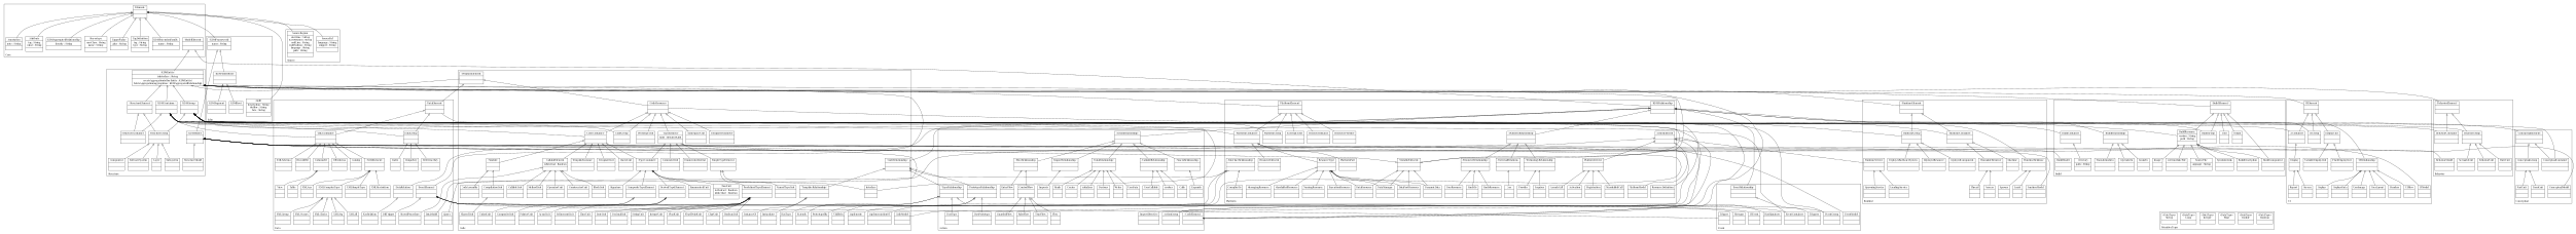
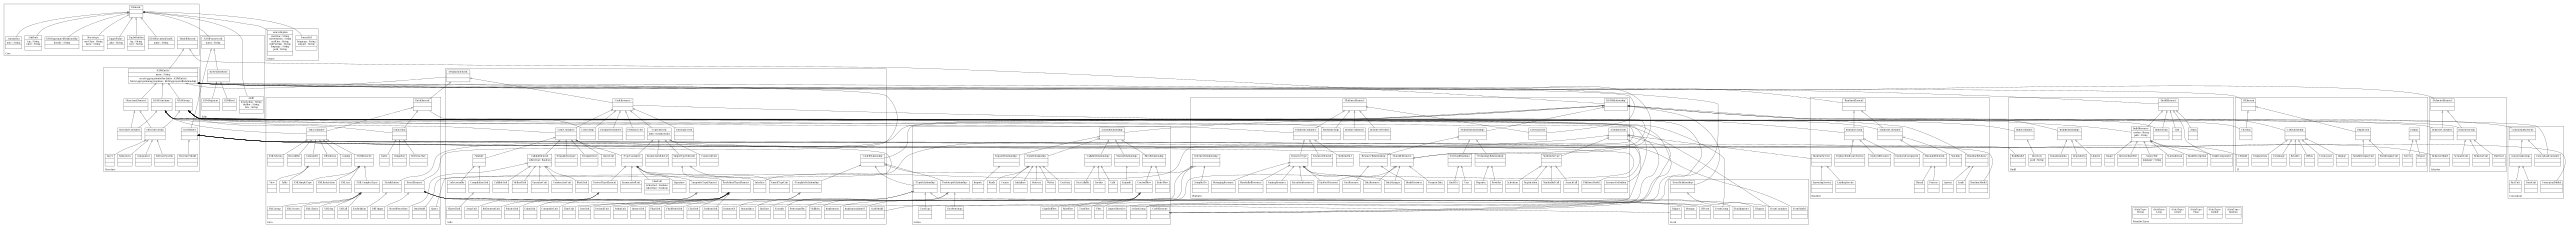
  digraph {
    compound=true
    fontname="Playfair Display"
    labeljust=l
    labelloc=t
    nodeSep=0.75
    rankdir=BT
    node [fontname="Playfair Display" shape=record]
    edge [arrowhead=onormal constraint=true fontname="Playfair Display" group=KDMGroup minlen=2]
    n1 [label="{Subsystem| | }"]
    n2 [label="{StructureGroup| | }"]
    n3 [label="{/StructureElement/| | }"]
    n4 [label="{/KDMGroup/| | }"]
    n5 [label="{Layer| | }"]
    n6 [label="{StructureModel| | }"]
    n7 [label="{/KDMModel/| | }"]
-   n8 [label="{/KDMEntity/|isInterface : String|createAggregation(otherEntity : KDMEntity)\ndeleteAggregation(aggregation : KDMAggregatedRelationship)\n}"]
+   n8 [label="{/KDMEntity/|name : String|createAggregation(otherEntity : KDMEntity)\ndeleteAggregation(aggregation : KDMAggregatedRelationship)\n}"]
    n9 [label="{Component| | }"]
    n10 [label="{SoftwareSystem| | }"]
    n11 [label="{StructureContainer| | }"]
    n12 [label="{/KDMContainer/| | }"]
    n13 [label="{/PlatformElement/| | }"]
    n14 [label="{PlatformGroup| | }"]
    n15 [label="{PlatformModel| | }"]
    n16 [label="{Requires| | }"]
    n17 [label="{/TechnologyRelationship/| | }"]
    n18 [label="{/PlatformRelationship/| | }"]
    n19 [label="{ResourceProvider| | }"]
    n20 [label="{/KDMRelationship/| | }"]
    n21 [label="{CompliesTo| | }"]
    n22 [label="{/InterfaceRelationship/| | }"]
    n23 [label="{PlatformPart| | }"]
    n24 [label="{/PlatformContainer/| | }"]
    n25 [label="{ResourceElement| | }"]
    n26 [label="{ResourceType| | }"]
    n27 [label="{ResourceInstance| | }"]
    n28 [label="{BindsTo| | }"]
    n29 [label="{/ResourceRelationship/| | }"]
    n30 [label="{Provides| | }"]
    n31 [label="{NamingResource| | }"]
    n32 [label="{MarshalledResource| | }"]
    n33 [label="{MessagingResource| | }"]
    n34 [label="{DataResource| | }"]
    n35 [label="{/StorableElement/| | }"]
    n36 [label="{ExecutionResource| | }"]
    n37 [label="{ExternalActor| | }"]
    n38 [label="{/ExternalRelations/| | }"]
    n39 [label="{Uses| | }"]
    n40 [label="{DataPortResource| | }"]
    n41 [label="{DynamicData| | }"]
    n42 [label="{DataManager| | }"]
    n43 [label="{PlatformService| | }"]
    n44 [label="{ActionElement| | }"]
    n45 [label="{MarshalledCall| | }"]
    n46 [label="{Registration| | }"]
    n47 [label="{Activation| | }"]
    n48 [label="{AsynchCall| | }"]
    n49 [label="{UsesResource| | }"]
    n50 [label="{BindsResource| | }"]
    n51 [label="{ResourceDefinition| | }"]
    n52 [label="{Image| | }"]
    n53 [label="{BuildResource|version : String\npath : String| }"]
    n54 [label="{/BuildElement/| | }"]
    n55 [label="{BuildDescription| | }"]
    n56 [label="{DependsOn| | }"]
    n57 [label="{/BuildRelationship/| | }"]
    n58 [label="{SymbolicLink| | }"]
    n59 [label="{LinksTo| | }"]
    n60 [label="{BuildGroup| | }"]
    n61 [label="{TransformsInto| | }"]
    n62 [label="{SourceFile|language : String| }"]
    n63 [label="{BuildContainer| | }"]
    n64 [label="{BuildModel| | }"]
    n65 [label="{Directory|path : String| }"]
    n66 [label="{BuildComponent| | }"]
    n67 [label="{IntermediateFile| | }"]
    n68 [label="{Origin| | }"]
    n69 [label="{Tool| | }"]
    n70 [label="{/ModelElement/| | }"]
    n71 [label="{/Element/| | }"]
    n72 [label="{KDMAggregatedRelationship|density : String| }"]
    n73 [label="{Attribute|tag : String\nvalue : String| }"]
    n74 [label="{Annotation|note : String| }"]
    n75 [label="{KDMExtensionFamily|name : String| }"]
    n76 [label="{TagDefinition|tag : String\ntype : String| }"]
    n77 [label="{TaggedValue|value : String| }"]
    n78 [label="{Stereotype|baseClass : String\nname : String| }"]
    n79 [label="{Screen| | }"]
    n80 [label="{Display| | }"]
-   n81 [label="{UIContainer| | }"]
    n82 [label="{Report| | }"]
    n83 [label="{UIModel| | }"]
    n84 [label="{UIElement| | }"]
    n85 [label="{UsesLayout| | }"]
    n86 [label="{/UIRelationship/| | }"]
    n87 [label="{DisplayUnit| | }"]
    n88 [label="{VariableDisplayUnit| | }"]
    n89 [label="{FixedDisplayUnit| | }"]
    n90 [label="{UsesImage| | }"]
    n91 [label="{DisplaysData| | }"]
    n92 [label="{Displays| | }"]
    n93 [label="{UIFlow| | }"]
    n94 [label="{Renders| | }"]
    n95 [label="{UIGroup| | }"]
    n96 [label="{&#171;DataType&#187;\nBoolean|}"]
    n97 [label="{&#171;DataType&#187;\nDouble|}"]
    n98 [label="{&#171;DataType&#187;\nFloat|}"]
    n99 [label="{&#171;DataType&#187;\nInteger|}"]
    n100 [label="{&#171;DataType&#187;\nLong|}"]
    n101 [label="{&#171;DataType&#187;\nString|}"]
    n102 [label="{/CodeElement/| | }"]
    n103 [label="{ControlFlow| | }"]
    n104 [label="{/FlowRelationship/| | }"]
    n105 [label="{/ActionRelationship/| | }"]
    n106 [label="{UsesCallable| | }"]
    n107 [label="{/CallableRelationship/| | }"]
    n108 [label="{Calls| | }"]
    n109 [label="{Creates| | }"]
    n110 [label="{/DataRelationship/| | }"]
    n111 [label="{Reads| | }"]
    n112 [label="{UsesData| | }"]
    n113 [label="{Writes| | }"]
    n114 [label="{Destroys| | }"]
    n115 [label="{UsesPrototype| | }"]
    n116 [label="{/PrototypeRelationship/| | }"]
    n117 [label="{ImportDirective| | }"]
    n118 [label="{Imports| | }"]
    n119 [label="{/ImportRelationship/| | }"]
    n120 [label="{UsesType| | }"]
    n121 [label="{/TypeRelationship/| | }"]
    n122 [label="{Expands| | }"]
    n123 [label="{/MacroRelationship/| | }"]
    n124 [label="{EntryFlow| | }"]
    n125 [label="{Flow| | }"]
    n126 [label="{TrueFlow| | }"]
    n127 [label="{FalseFlow| | }"]
    n128 [label="{GuardedFlow| | }"]
    n129 [label="{Initializes| | }"]
    n130 [label="{Invokes| | }"]
    n131 [label="{ActionGroup| | }"]
    n132 [label="{/KDMFramework/|name : String| }"]
    n133 [label="{/KDMModelRoot/| | }"]
    n134 [label="{KDMRoot| | }"]
    n135 [label="{Audit|description : String\nduthor : String\ndate : String| }"]
    n136 [label="{KDMSegment| | }"]
    n137 [label="{/RuntimeElement/| | }"]
    n138 [label="{RuntimeModel| | }"]
    n139 [label="{/RuntimeContainer/| | }"]
    n140 [label="{Process| | }"]
    n141 [label="{/RunnableElement/| | }"]
    n142 [label="{Thread| | }"]
    n143 [label="{/RuntimeRelation/| | }"]
    n144 [label="{Machine| | }"]
    n145 [label="{DeployedSoftwareSystem| | }"]
    n146 [label="{RuntimeGroup| | }"]
    n147 [label="{DeployedComponent| | }"]
    n148 [label="{LoadingService| | }"]
    n149 [label="{RuntimeService| | }"]
    n150 [label="{SpawningService| | }"]
    n151 [label="{Loads| | }"]
    n152 [label="{Spawns| | }"]
    n153 [label="{DeployedResource| | }"]
    n154 [label="{SourceRef|language : String\nsnippet : String| }"]
    n155 [label="{SourceRegion|startLine : String\nstartPosition : String\nendLine : String\nendPosition : String\nlanguage : String\npath : String| }"]
    n156 [label="{/CodeRelationship/| | }"]
    n157 [label="{CallableElement|isExternal : Boolean| }"]
    n158 [label="{/CodeContainer/| | }"]
    n159 [label="{/CodeResource/| | }"]
    n160 [label="{PrototypeUnit| | }"]
    n161 [label="{/ProgramElement/| | }"]
    n162 [label="{PrototypedBy| | }"]
    n163 [label="{MethodUnit| | }"]
    n164 [label="{CodeAssembly| | }"]
    n165 [label="{/Module/| | }"]
    n166 [label="{MacroUnit| | }"]
    n167 [label="{CodeGroup| | }"]
    n168 [label="{CallableUnit| | }"]
    n169 [label="{TemplateUnit| | }"]
    n170 [label="{TemplateParameter| | }"]
    n171 [label="{TemplateInstance| | }"]
    n172 [label="{Instantiates| | }"]
    n173 [label="{/TemplateRelationship/| | }"]
    n174 [label="{BlockUnit| | }"]
    n175 [label="{ConstructorUnit| | }"]
    n176 [label="{InstanceOf| | }"]
    n177 [label="{CompilationUnit| | }"]
    n178 [label="{CodeModel| | }"]
    n179 [label="{OperatorUnit| | }"]
    n180 [label="{ArrayUnit| | }"]
    n181 [label="{DerivedTypeElement| | }"]
    n182 [label="{/TypeContainer/| | }"]
    n183 [label="{BooleanUnit| | }"]
    n184 [label="{PredefinedTypeElement| | }"]
    n185 [label="{SimpleTypeElement| | }"]
    n186 [label="{CharUnit| | }"]
    n187 [label="{ClassUnit|isAbstract : Boolean\nisInterface : Boolean| }"]
    n188 [label="{/TypeElement/|kind : InstanceKind| }"]
    n189 [label="{CompositeUnit| | }"]
    n190 [label="{CompositeTypeElement| | }"]
    n191 [label="{EnumeratedLiteral| | }"]
    n192 [label="{EnumeratedUnit| | }"]
    n193 [label="{Extends| | }"]
    n194 [label="{FixedPointUnit| | }"]
    n195 [label="{FloatUnit| | }"]
    n196 [label="{HasType| | }"]
    n197 [label="{ImplementationOf| | }"]
    n198 [label="{Implements| | }"]
    n199 [label="{IntegerUnit| | }"]
    n200 [label="{Interface| | }"]
    n201 [label="{PointerUnit| | }"]
    n202 [label="{NamedTypeUnit| | }"]
    n203 [label="{RefinementUnit| | }"]
    n204 [label="{Signature| | }"]
    n205 [label="{StringUnit| | }"]
    n206 [label="{UnionUnit| | }"]
    n207 [label="{NamespaceUnit| | }"]
    n208 [label="{VisibleIn| | }"]
    n209 [label="{CommentUnit| | }"]
    n210 [label="{SharedUnit| | }"]
    n211 [label="{DecimalUnit| | }"]
    n212 [label="{DateUnit| | }"]
    n213 [label="{TimeUnit| | }"]
    n214 [label="{ConceptualModel| | }"]
    n215 [label="{/ConceptualElement/| | }"]
    n216 [label="{TermUnit| | }"]
    n217 [label="{ConceptualGroup| | }"]
    n218 [label="{FactUnit| | }"]
    n219 [label="{ConceptualContainer| | }"]
    n220 [label="{BehaviorGroup| | }"]
    n221 [label="{/BehaviorElement/| | }"]
    n222 [label="{BehaviorUnit| | }"]
    n223 [label="{ScenarioUnit| | }"]
    n224 [label="{RuleUnit| | }"]
    n225 [label="{BehaviorModel| | }"]
    n226 [label="{BehaviorContainer| | }"]
    n227 [label="{DataModel| | }"]
    n228 [label="{/DataContainer/| | }"]
    n229 [label="{/DataElement/| | }"]
    n230 [label="{DataGroup| | }"]
    n231 [label="{UniqueKey| | }"]
    n232 [label="{Index| | }"]
    n233 [label="{KeyRelation| | }"]
    n234 [label="{/DataRelation/| | }"]
    n235 [label="{ReferenceKey| | }"]
    n236 [label="{Catalog| | }"]
    n237 [label="{DBSchema| | }"]
    n238 [label="{Table| | }"]
    n239 [label="{ColumnSet| | }"]
    n240 [label="{View| | }"]
    n241 [label="{Query| | }"]
    n242 [label="{RecordFile| | }"]
    n243 [label="{DBTrigger| | }"]
    n244 [label="{/EventElement/| | }"]
    n245 [label="{StoredProcedure| | }"]
    n246 [label="{XMLSchema| | }"]
    n247 [label="{/XMLElement/| | }"]
    n248 [label="{/XMLComplexType/| | }"]
    n249 [label="{XMLAll| | }"]
    n250 [label="{XMLSeq| | }"]
    n251 [label="{XMLChoice| | }"]
    n252 [label="{XMLOccurs| | }"]
    n253 [label="{XMLGroup| | }"]
    n254 [label="{XMLAny| | }"]
    n255 [label="{XMLRestriction| | }"]
    n256 [label="{XMLSimpleType| | }"]
    n257 [label="{EventModel| | }"]
    n258 [label="{Trigger| | }"]
    n259 [label="{Triggers| | }"]
    n260 [label="{/EventRelationship/| | }"]
    n261 [label="{Message| | }"]
    n262 [label="{EventGroup| | }"]
    n263 [label="{EventContainer| | }"]
    n264 [label="{HasSignature| | }"]
    n265 [label="{UIEvent| | }"]
    subgraph cluster_1 {
      color=black
      label=Structure
      n1
      n2
      n3
      n4
      n5
      n6
      n7
      n8
      n9
      n10
      n11
      n12
    }
    subgraph cluster_2 {
      color=black
      label=Platform
      n13
      n14
      n15
      n16
      n17
      n18
      n19
      n20
      n21
      n22
      n23
      n24
      n25
      n26
      n27
      n28
      n29
      n30
      n31
      n32
      n33
      n34
      n35
      n36
      n37
      n38
      n39
      n40
      n41
      n42
      n43
      n44
      n45
      n46
      n47
      n48
      n49
      n50
      n51
    }
    subgraph cluster_3 {
      color=black
      label=Build
      n52
      n53
      n54
      n55
      n56
      n57
      n58
      n59
      n60
      n61
      n62
      n63
      n64
      n65
      n66
      n67
      n68
      n69
    }
    subgraph cluster_4 {
      color=black
      label=Core
      n70
      n71
      n72
      n73
      n74
      n75
      n76
      n77
      n78
    }
    subgraph cluster_5 {
      color=black
      label=UI
      n79
      n80
-     n81
      n82
      n83
      n84
      n85
      n86
      n87
      n88
      n89
      n90
      n91
      n92
      n93
      n94
      n95
    }
    subgraph cluster_6 {
      color=black
      label=PrimitiveTypes
      n96
      n97
      n98
      n99
      n100
      n101
    }
    subgraph cluster_7 {
      color=black
      label=Action
      n102
      n103
      n104
      n105
      n106
      n107
      n108
      n109
      n110
      n111
      n112
      n113
      n114
      n115
      n116
      n117
      n118
      n119
      n120
      n121
      n122
      n123
      n124
      n125
      n126
      n127
      n128
      n129
      n130
      n131
    }
    subgraph cluster_8 {
      color=black
      label=kdm
      n132
      n133
      n134
      n135
      n136
    }
    subgraph cluster_9 {
      color=black
      label=Runtime
      n137
      n138
      n139
      n140
      n141
      n142
      n143
      n144
      n145
      n146
      n147
      n148
      n149
      n150
      n151
      n152
      n153
    }
    subgraph cluster_10 {
      color=black
      label=Source
      n154
      n155
    }
    subgraph cluster_11 {
      color=black
      label=Code
      n156
      n157
      n158
      n159
      n160
      n161
      n162
      n163
      n164
      n165
      n166
      n167
      n168
      n169
      n170
      n171
      n172
      n173
      n174
      n175
      n176
      n177
      n178
      n179
      n180
      n181
      n182
      n183
      n184
      n185
      n186
      n187
      n188
      n189
      n190
      n191
      n192
      n193
      n194
      n195
      n196
      n197
      n198
      n199
      n200
      n201
      n202
      n203
      n204
      n205
      n206
      n207
      n208
      n209
      n210
      n211
      n212
      n213
    }
    subgraph cluster_12 {
      color=black
      label=Conceptual
      n214
      n215
      n216
      n217
      n218
      n219
    }
    subgraph cluster_13 {
      color=black
      label=Behavior
      n220
      n221
      n222
      n223
      n224
      n225
      n226
    }
    subgraph cluster_14 {
      color=black
      label=Data
      n227
      n228
      n229
      n230
      n231
      n232
      n233
      n234
      n235
      n236
      n237
      n238
      n239
      n240
      n241
      n242
      n243
      n244
      n245
      n246
      n247
      n248
      n249
      n250
      n251
      n252
      n253
      n254
      n255
      n256
    }
    subgraph cluster_15 {
      color=black
      label=Event
      n257
      n258
      n259
      n260
      n261
      n262
      n263
      n264
      n265
    }
    n1 -> n2 [group=StructureGroup]
    n2 -> n3 [group=StructureElement]
    n2 -> n4
    n3 -> n8 [group=KDMEntity]
    n4 -> n8 [group=KDMEntity]
    n5 -> n2 [group=StructureGroup]
    n6 -> n7 [group=KDMModel]
    n7 -> n132 [group=KDMFramework]
    n8 -> n70 [group=ModelElement]
    n9 -> n2 [group=StructureGroup]
    n10 -> n2 [group=StructureGroup]
    n11 -> n3 [group=StructureElement]
    n11 -> n12 [group=KDMContainer]
    n12 -> n8 [group=KDMEntity]
-   n13 -> n8 [group=KDMEntity]
+   n37 -> n8 [group=KDMEntity]
    n14 -> n4
    n14 -> n13 [group=PlatformElement]
    n15 -> n7 [group=KDMModel]
    n16 -> n17 [group=TechnologyRelationship]
    n17 -> n18 [group=PlatformRelationship]
    n18 -> n20 [group=KDMRelationship]
    n19 -> n13 [group=PlatformElement]
    n20 -> n70 [group=ModelElement]
    n21 -> n22 [group=InterfaceRelationship]
    n22 -> n156 [group=CodeRelationship]
    n23 -> n24 [group=PlatformContainer]
    n24 -> n12 [group=KDMContainer]
    n24 -> n13 [group=PlatformElement]
    n25 -> n24 [group=PlatformContainer]
    n26 -> n24 [group=PlatformContainer]
    n27 -> n13 [group=PlatformElement]
-   n28 -> n29 [group=ResourceRelationship]
+   n28 -> n38 [group=ResourceRelationship]
    n29 -> n18 [group=PlatformRelationship]
    n30 -> n17 [group=TechnologyRelationship]
    n31 -> n26 [group=ResourceType]
    n32 -> n26 [group=ResourceType]
    n33 -> n26 [group=ResourceType]
    n34 -> n26 [group=ResourceType]
    n34 -> n35 [group=StorableElement]
    n35 -> n8 [group=KDMEntity]
    n36 -> n26 [group=ResourceType]
    n37 -> n13 [group=PlatformElement]
    n38 -> n18 [group=PlatformRelationship]
    n39 -> n38 [group=ExternalRelations]
    n40 -> n26 [group=ResourceType]
    n40 -> n35 [group=StorableElement]
-   n41 -> n26 [group=ResourceType]
    n41 -> n35 [group=StorableElement]
    n42 -> n26 [group=ResourceType]
    n42 -> n35 [group=StorableElement]
    n43 -> n44 [group=ActionElement]
    n44 -> n102 [group=CodeElement]
    n45 -> n43 [group=PlatformService]
    n46 -> n43 [group=PlatformService]
    n47 -> n43 [group=PlatformService]
    n48 -> n43 [group=PlatformService]
    n49 -> n29 [group=ResourceRelationship]
    n50 -> n29 [group=ResourceRelationship]
    n51 -> n4
    n52 -> n53 [group=BuildResource]
    n53 -> n4
    n53 -> n54 [group=BuildElement]
    n54 -> n8 [group=KDMEntity]
    n55 -> n53 [group=BuildResource]
    n56 -> n57 [group=BuildRelationship]
    n57 -> n20 [group=KDMRelationship]
    n58 -> n53 [group=BuildResource]
    n59 -> n57 [group=BuildRelationship]
    n60 -> n4
    n60 -> n54 [group=BuildElement]
    n61 -> n57 [group=BuildRelationship]
    n62 -> n53 [group=BuildResource]
    n63 -> n12 [group=KDMContainer]
    n64 -> n7 [group=KDMModel]
    n65 -> n63 [group=BuildContainer]
    n66 -> n53 [group=BuildResource]
    n66 -> n54 [group=BuildElement]
    n67 -> n53 [group=BuildResource]
    n68 -> n54 [group=BuildElement]
    n69 -> n54 [group=BuildElement]
    n72 -> n71 [group=Element]
    n73 -> n71 [group=Element]
    n74 -> n71 [group=Element]
    n75 -> n71 [group=Element]
    n76 -> n71 [group=Element]
    n77 -> n71 [group=Element]
    n78 -> n71 [group=Element]
    n79 -> n80 [group=Display]
-   n80 -> n81 [group=UIContainer]
-   n81 -> n12 [group=KDMContainer]
-   n81 -> n84 [group=UIElement]
    n82 -> n80 [group=Display]
    n83 -> n7 [group=KDMModel]
    n84 -> n8 [group=KDMEntity]
    n85 -> n86 [group=UIRelationship]
    n86 -> n20 [group=KDMRelationship]
    n87 -> n84 [group=UIElement]
    n88 -> n87 [group=DisplayUnit]
    n89 -> n87 [group=DisplayUnit]
    n90 -> n86 [group=UIRelationship]
    n91 -> n86 [group=UIRelationship]
    n92 -> n86 [group=UIRelationship]
    n93 -> n86 [group=UIRelationship]
    n94 -> n86 [group=UIRelationship]
    n95 -> n4
    n95 -> n84 [group=UIElement]
    n102 -> n8 [group=KDMEntity]
    n103 -> n104 [group=FlowRelationship]
    n104 -> n105 [group=ActionRelationship]
    n105 -> n20 [group=KDMRelationship]
    n106 -> n107 [group=CallableRelationship]
    n107 -> n105 [group=ActionRelationship]
    n108 -> n107 [group=CallableRelationship]
    n109 -> n110 [group=DataRelationship]
    n110 -> n105 [group=ActionRelationship]
    n111 -> n110 [group=DataRelationship]
    n112 -> n110 [group=DataRelationship]
    n113 -> n110 [group=DataRelationship]
    n114 -> n110 [group=DataRelationship]
    n115 -> n116 [group=PrototypeRelationship]
    n116 -> n156 [group=CodeRelationship]
    n117 -> n44 [group=ActionElement]
    n118 -> n119 [group=ImportRelationship]
    n119 -> n105 [group=ActionRelationship]
    n120 -> n121 [group=TypeRelationship]
    n121 -> n156 [group=CodeRelationship]
    n122 -> n123 [group=MacroRelationship]
    n123 -> n105 [group=ActionRelationship]
    n124 -> n104 [group=FlowRelationship]
    n125 -> n103 [group=ControlFlow]
    n126 -> n103 [group=ControlFlow]
    n127 -> n103 [group=ControlFlow]
    n128 -> n103 [group=ControlFlow]
    n129 -> n110 [group=DataRelationship]
    n130 -> n107 [group=CallableRelationship]
    n131 -> n4
    n131 -> n44 [group=ActionElement]
    n132 -> n71 [group=Element]
    n133 -> n132 [group=KDMFramework]
    n134 -> n133 [group=KDMModelRoot]
    n135 -> n71 [group=Element]
    n136 -> n133 [group=KDMModelRoot]
    n137 -> n8 [group=KDMEntity]
    n138 -> n7 [group=KDMModel]
    n139 -> n12 [group=KDMContainer]
    n139 -> n137 [group=RuntimeElement]
    n140 -> n141 [group=RunnableElement]
    n141 -> n139 [group=RuntimeContainer]
    n142 -> n141 [group=RunnableElement]
    n143 -> n20 [group=KDMRelationship]
    n144 -> n139 [group=RuntimeContainer]
    n145 -> n146 [group=RuntimeGroup]
    n146 -> n4
    n146 -> n137 [group=RuntimeElement]
    n147 -> n146 [group=RuntimeGroup]
    n148 -> n149 [group=RuntimeService]
    n149 -> n44 [group=ActionElement]
    n150 -> n149 [group=RuntimeService]
    n151 -> n143 [group=RuntimeRelation]
    n152 -> n143 [group=RuntimeRelation]
    n153 -> n146 [group=RuntimeGroup]
    n154 -> n71 [group=Element]
    n155 -> n71 [group=Element]
    n156 -> n20 [group=KDMRelationship]
    n157 -> n158 [group=CodeContainer]
    n158 -> n12 [group=KDMContainer]
    n158 -> n159 [group=CodeResource]
    n159 -> n102 [group=CodeElement]
    n159 -> n161 [group=ProgramElement]
    n160 -> n159 [group=CodeResource]
    n161 -> n8 [group=KDMEntity]
    n162 -> n116 [group=PrototypeRelationship]
    n163 -> n157 [group=CallableElement]
    n164 -> n165 [group=Module]
    n165 -> n158 [group=CodeContainer]
    n166 -> n158 [group=CodeContainer]
    n167 -> n4
    n167 -> n159 [group=CodeResource]
    n168 -> n157 [group=CallableElement]
    n169 -> n158 [group=CodeContainer]
    n170 -> n159 [group=CodeResource]
    n171 -> n158 [group=CodeContainer]
    n172 -> n173 [group=TemplateRelationship]
    n173 -> n156 [group=CodeRelationship]
    n174 -> n157 [group=CallableElement]
    n175 -> n157 [group=CallableElement]
    n176 -> n173 [group=TemplateRelationship]
    n177 -> n165 [group=Module]
    n178 -> n7 [group=KDMModel]
    n179 -> n157 [group=CallableElement]
    n180 -> n181 [group=DerivedTypeElement]
    n181 -> n182 [group=TypeContainer]
    n182 -> n158 [group=CodeContainer]
    n182 -> n188 [group=TypeElement]
    n183 -> n184 [group=PredefinedTypeElement]
    n184 -> n185 [group=SimpleTypeElement]
    n185 -> n188 [group=TypeElement]
    n186 -> n184 [group=PredefinedTypeElement]
    n187 -> n182 [group=TypeContainer]
    n188 -> n35 [group=StorableElement]
    n188 -> n159 [group=CodeResource]
    n189 -> n190 [group=CompositeTypeElement]
    n190 -> n182 [group=TypeContainer]
    n191 -> n188 [group=TypeElement]
    n192 -> n182 [group=TypeContainer]
    n193 -> n121 [group=TypeRelationship]
    n194 -> n184 [group=PredefinedTypeElement]
    n195 -> n184 [group=PredefinedTypeElement]
    n196 -> n121 [group=TypeRelationship]
    n197 -> n22 [group=InterfaceRelationship]
    n198 -> n22 [group=InterfaceRelationship]
    n199 -> n184 [group=PredefinedTypeElement]
    n200 -> n4
    n200 -> n182 [group=TypeContainer]
    n201 -> n181 [group=DerivedTypeElement]
    n202 -> n185 [group=SimpleTypeElement]
    n203 -> n181 [group=DerivedTypeElement]
    n204 -> n182 [group=TypeContainer]
    n205 -> n184 [group=PredefinedTypeElement]
    n206 -> n190 [group=CompositeTypeElement]
    n207 -> n159 [group=CodeResource]
    n208 -> n116 [group=PrototypeRelationship]
    n209 -> n188 [group=TypeElement]
    n210 -> n177 [group=CompilationUnit]
    n211 -> n184 [group=PredefinedTypeElement]
    n212 -> n184 [group=PredefinedTypeElement]
    n213 -> n184 [group=PredefinedTypeElement]
    n214 -> n7 [group=KDMModel]
    n215 -> n4
    n216 -> n217 [group=ConceptualGroup]
    n217 -> n215 [group=ConceptualElement]
    n218 -> n217 [group=ConceptualGroup]
    n219 -> n12 [group=KDMContainer]
    n219 -> n215 [group=ConceptualElement]
    n220 -> n4
    n220 -> n221 [group=BehaviorElement]
    n221 -> n8 [group=KDMEntity]
    n222 -> n220 [group=BehaviorGroup]
    n223 -> n220 [group=BehaviorGroup]
    n224 -> n220 [group=BehaviorGroup]
    n225 -> n7 [group=KDMModel]
    n226 -> n12 [group=KDMContainer]
    n226 -> n221 [group=BehaviorElement]
    n227 -> n7 [group=KDMModel]
    n228 -> n12 [group=KDMContainer]
    n228 -> n229 [group=DataElement]
    n229 -> n35 [group=StorableElement]
    n229 -> n161 [group=ProgramElement]
-   n230 -> n12
+   n230 -> n4
    n230 -> n229 [group=DataElement]
    n231 -> n230 [group=DataGroup]
    n232 -> n230 [group=DataGroup]
    n233 -> n234 [group=DataRelation]
    n234 -> n20 [group=KDMRelationship]
    n235 -> n230 [group=DataGroup]
    n236 -> n228 [group=DataContainer]
    n237 -> n228 [group=DataContainer]
    n238 -> n239 [group=ColumnSet]
    n239 -> n228 [group=DataContainer]
    n240 -> n239 [group=ColumnSet]
    n241 -> n44 [group=ActionElement]
    n242 -> n228 [group=DataContainer]
    n243 -> n244 [group=EventElement]
    n244 -> n8 [group=KDMEntity]
    n245 -> n157 [group=CallableElement]
    n246 -> n228 [group=DataContainer]
    n247 -> n228 [group=DataContainer]
    n248 -> n247 [group=XMLElement]
    n249 -> n248 [group=XMLComplexType]
    n250 -> n248 [group=XMLComplexType]
    n251 -> n248 [group=XMLComplexType]
    n252 -> n248 [group=XMLComplexType]
    n253 -> n248 [group=XMLComplexType]
    n254 -> n247 [group=XMLElement]
    n255 -> n247 [group=XMLElement]
    n256 -> n247 [group=XMLElement]
    n257 -> n7 [group=KDMModel]
    n258 -> n244 [group=EventElement]
    n259 -> n260 [group=EventRelationship]
    n260 -> n20 [group=KDMRelationship]
    n261 -> n244 [group=EventElement]
    n262 -> n4
    n262 -> n244 [group=EventElement]
    n263 -> n12 [group=KDMContainer]
    n263 -> n244 [group=EventElement]
    n264 -> n121 [group=TypeRelationship]
    n265 -> n244 [group=EventElement]
  }
